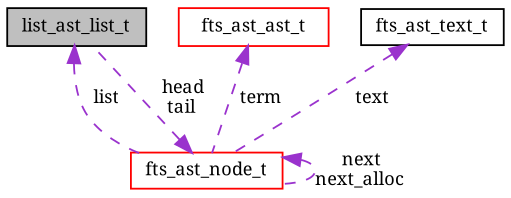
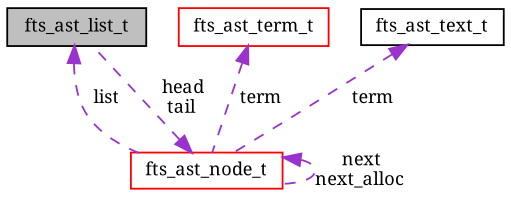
  digraph {
    fontname="Noto Serif"
    node [color=black fontname="Noto Serif" fontsize=10 shape=record]
    edge [color=darkorchid3 dir=back fontname="Noto Serif" fontsize=10 labelfontname=FreeSans labelfontsize=10 style=dashed]
-   n1 [fillcolor=grey75 fontcolor=black height=0.2 label=list_ast_list_t style=filled width=0.4]
+   n1 [fillcolor=grey75 fontcolor=black height=0.2 label=fts_ast_list_t style=filled width=0.4]
    n2 [color=red height=0.2 label=fts_ast_node_t width=0.4]
-   n3 [color=red height=0.2 label=fts_ast_ast_t width=0.4]
+   n3 [color=red height=0.2 label=fts_ast_term_t width=0.4]
    n4 [height=0.2 label=fts_ast_text_t width=0.4]
    n1 -> n2 [label=" list"]
    n2 -> n1 [label=" head\ntail"]
    n2 -> n2 [label=" next\nnext_alloc"]
    n3 -> n2 [label=" term"]
-   n4 -> n2 [label=" text"]
+   n4 -> n2 [label=" term"]
  }
